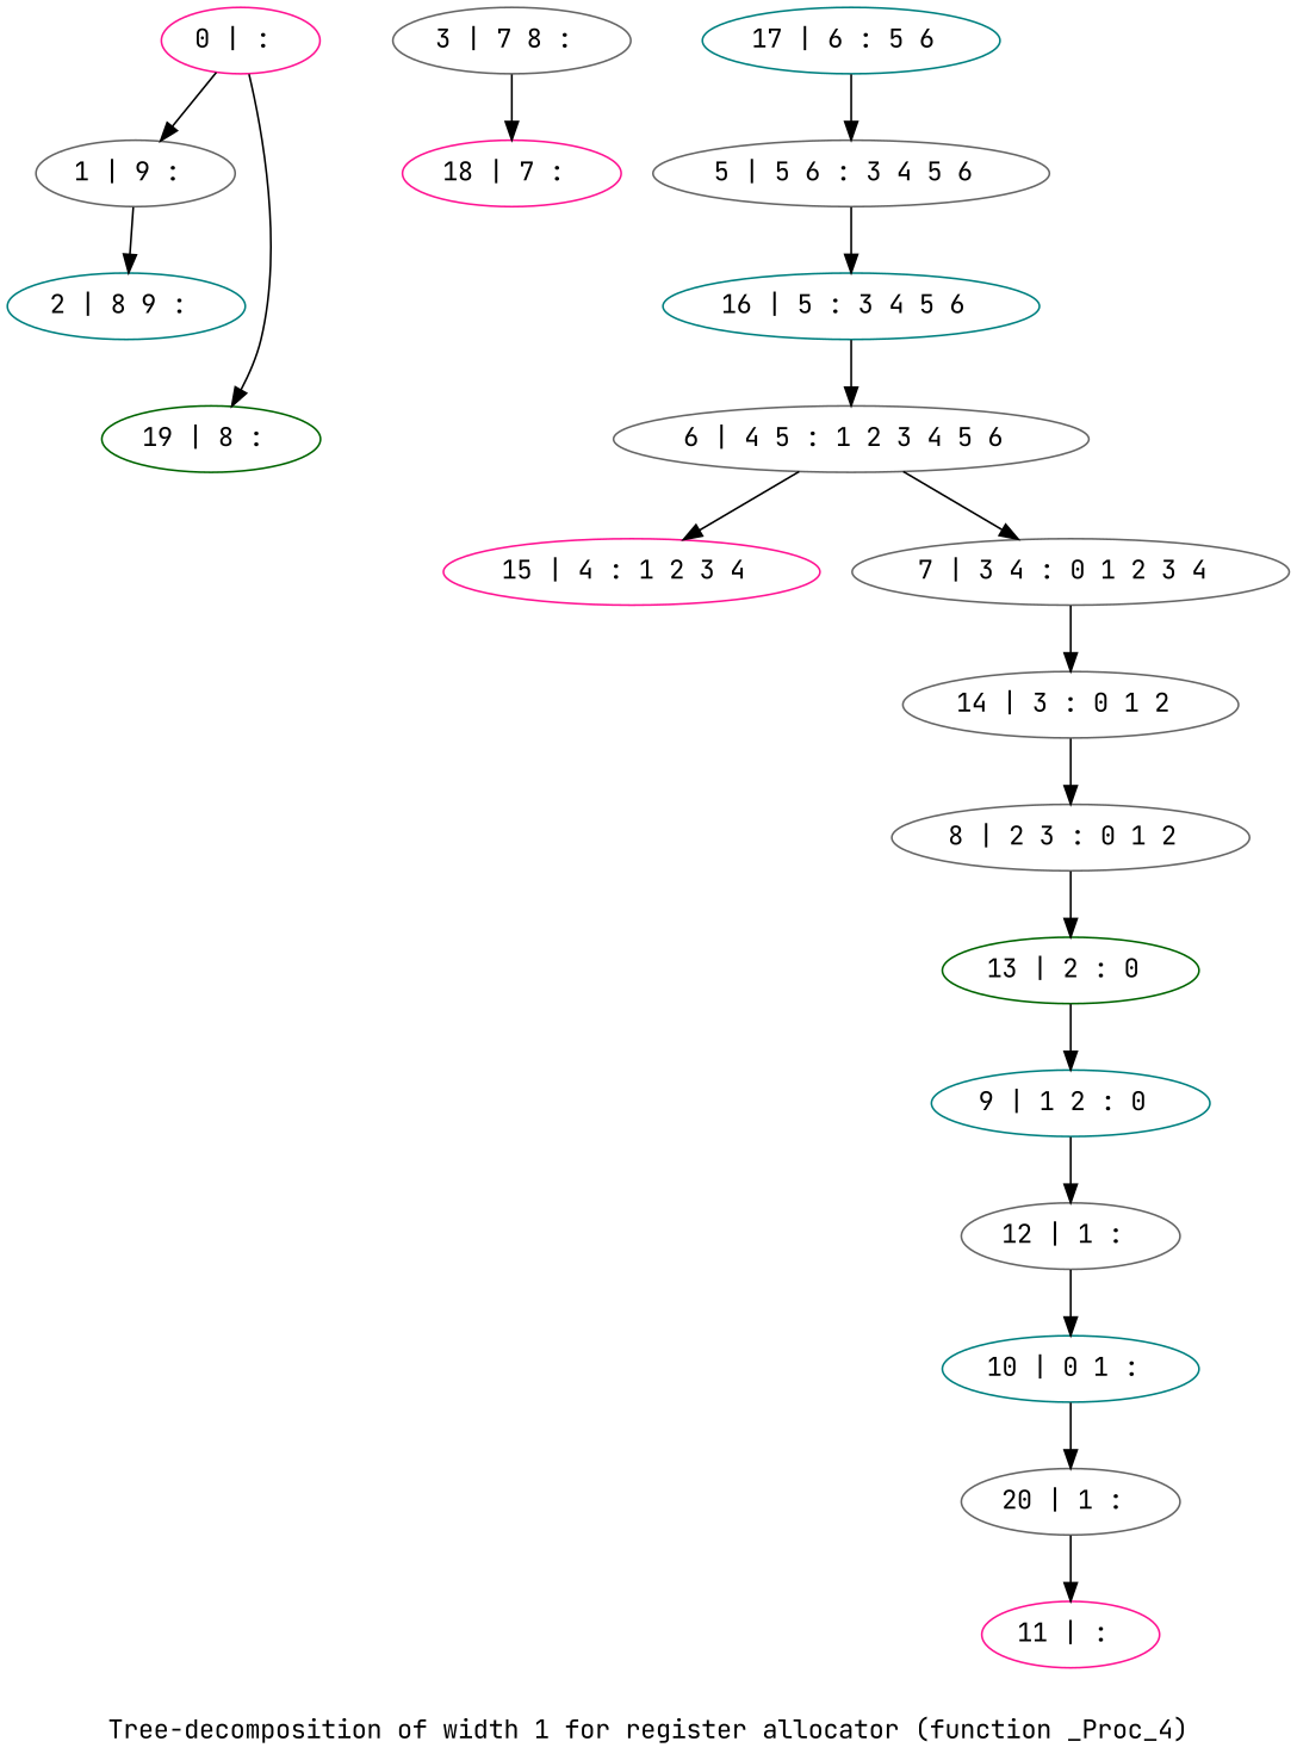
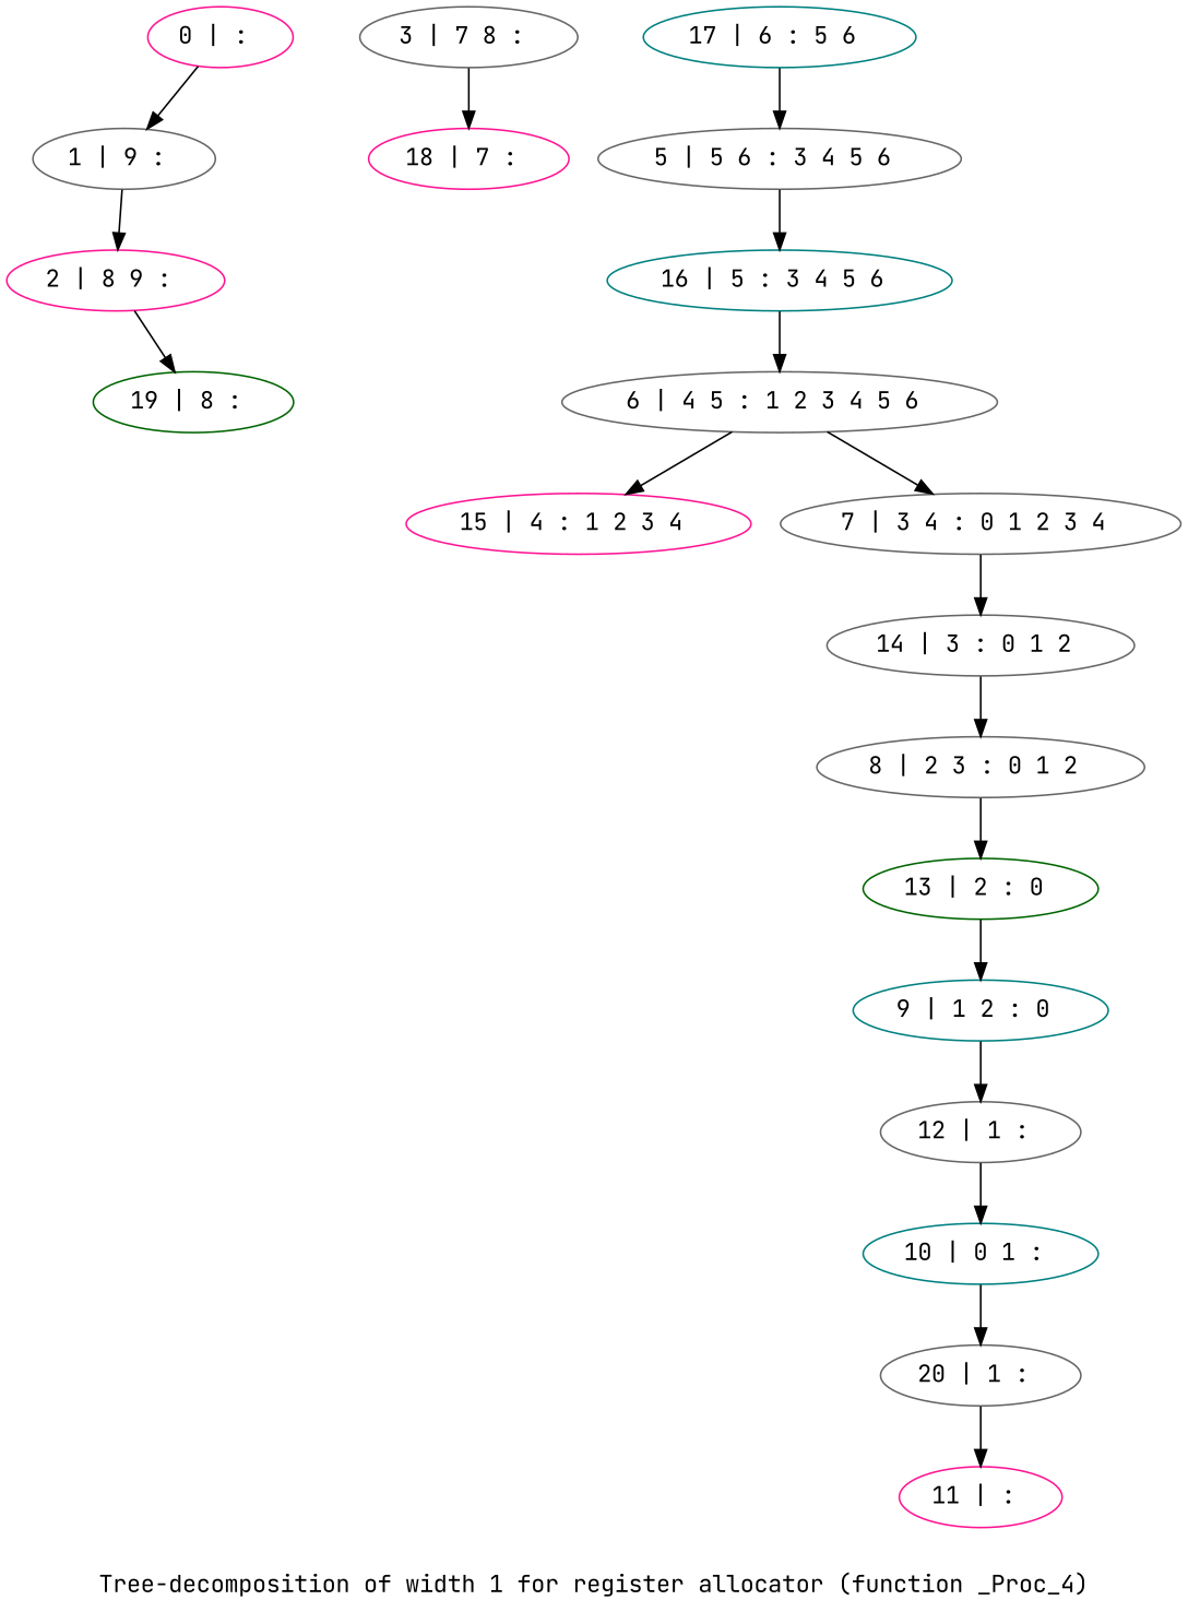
  digraph {
    fontname="JetBrains Mono"
    label="Tree-decomposition of width 1 for register allocator (function _Proc_4)"
    node [color=gray40 fontname="JetBrains Mono"]
    edge [fontname="JetBrains Mono"]
    n1 [color=deeppink label="0 | : "]
    n2 [label="1 | 9 : "]
-   n3 [color=teal label="2 | 8 9 : "]
+   n3 [color=deeppink label="2 | 8 9 : "]
    n4 [color=darkgreen label="19 | 8 : "]
    n5 [label="3 | 7 8 : "]
    n6 [color=deeppink label="18 | 7 : "]
    n7 [color=teal label="17 | 6 : 5 6 "]
    n8 [label="5 | 5 6 : 3 4 5 6 "]
    n9 [color=teal label="16 | 5 : 3 4 5 6 "]
    n10 [label="6 | 4 5 : 1 2 3 4 5 6 "]
    n11 [color=deeppink label="15 | 4 : 1 2 3 4 "]
    n12 [label="7 | 3 4 : 0 1 2 3 4 "]
    n13 [label="14 | 3 : 0 1 2 "]
    n14 [label="8 | 2 3 : 0 1 2 "]
    n15 [color=darkgreen label="13 | 2 : 0 "]
    n16 [color=teal label="9 | 1 2 : 0 "]
    n17 [label="12 | 1 : "]
    n18 [color=teal label="10 | 0 1 : "]
    n19 [label="20 | 1 : "]
    n20 [color=deeppink label="11 | : "]
    n1 -> n2
    n2 -> n3
-   n1 -> n4
+   n3 -> n4
    n5 -> n6
    n7 -> n8
    n8 -> n9
    n9 -> n10
    n10 -> n11
    n10 -> n12
    n12 -> n13
    n13 -> n14
    n14 -> n15
    n15 -> n16
    n16 -> n17
    n17 -> n18
    n18 -> n19
    n19 -> n20
  }
